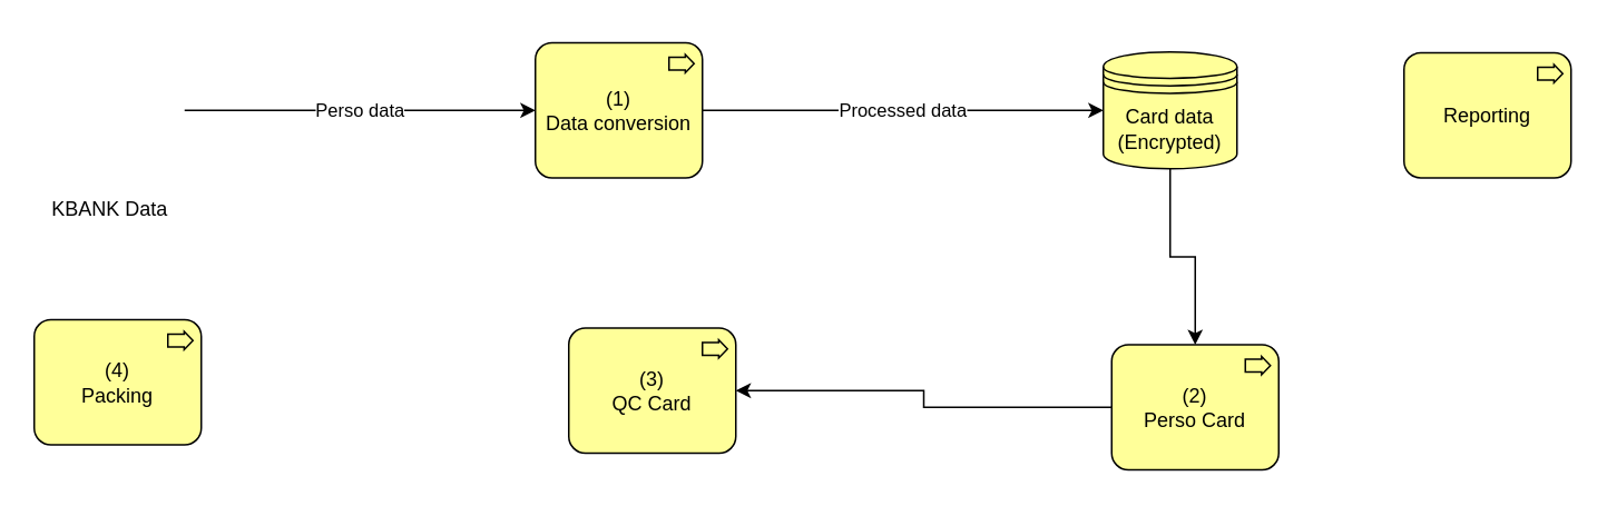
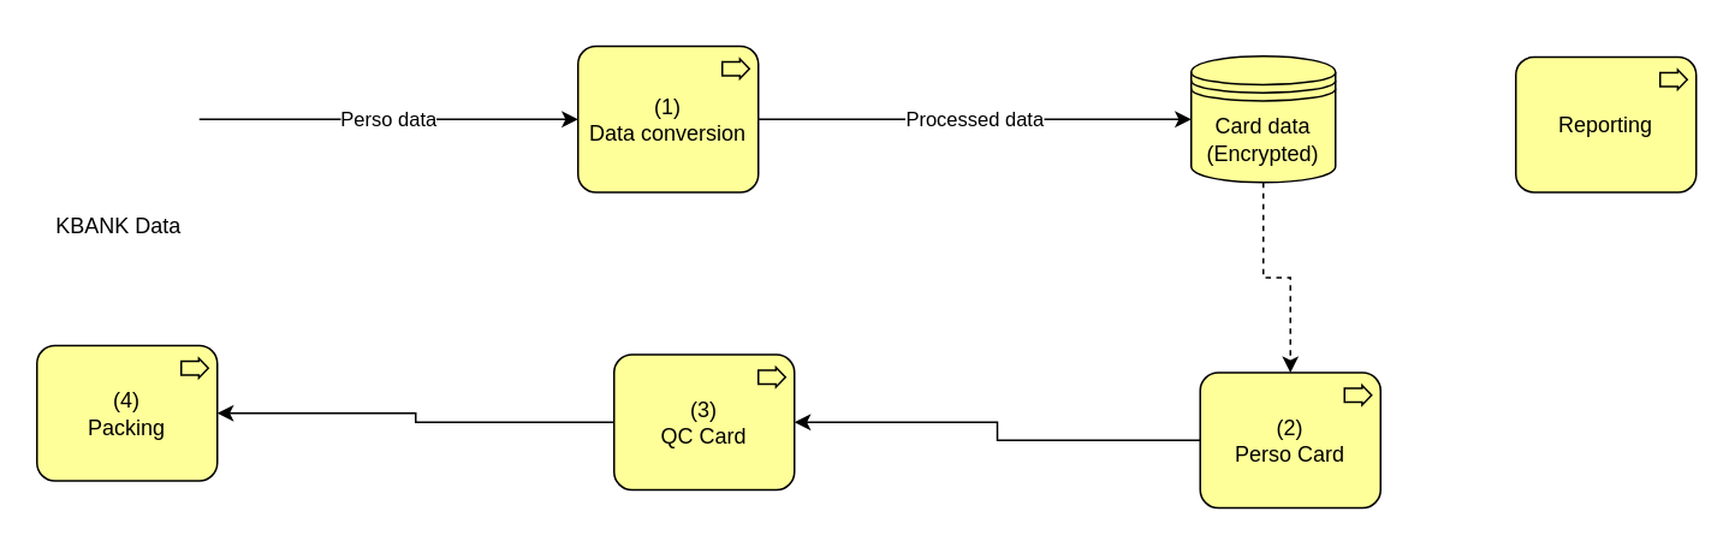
  <mxCell id="0" />
  <mxCell id="1" parent="0" />
  <mxCell id="2" value="Perso data" style="edgeStyle=orthogonalEdgeStyle;rounded=0;orthogonalLoop=1;jettySize=auto;html=1;entryX=0;entryY=0.5;entryDx=0;entryDy=0;entryPerimeter=0;" edge="1" parent="1" source="3" target="5"><mxGeometry relative="1" as="geometry" /></mxCell>
  <mxCell id="3" value="KBANK Data" style="shape=image;html=1;verticalAlign=top;verticalLabelPosition=bottom;labelBackgroundColor=#ffffff;imageAspect=0;aspect=fixed;image=https://cdn2.iconfinder.com/data/icons/whcompare-servers-web-hosting/50/sftp-128.png" vertex="1" parent="1"><mxGeometry x="20" y="20.5" width="90" height="90" as="geometry" /></mxCell>
  <mxCell id="4" value="Processed data" style="edgeStyle=orthogonalEdgeStyle;rounded=0;orthogonalLoop=1;jettySize=auto;html=1;entryX=0;entryY=0.5;entryDx=0;entryDy=0;" edge="1" parent="1" source="5" target="13"><mxGeometry relative="1" as="geometry" /></mxCell>
  <mxCell id="5" value="&lt;div&gt;(1)&lt;/div&gt;&lt;div&gt;Data conversion&lt;/div&gt;" style="html=1;outlineConnect=0;whiteSpace=wrap;fillColor=#ffff99;shape=mxgraph.archimate.business;busType=process" vertex="1" parent="1"><mxGeometry x="320" y="25" width="100" height="81" as="geometry" /></mxCell>
  <mxCell id="6" value="Reporting" style="html=1;outlineConnect=0;whiteSpace=wrap;fillColor=#ffff99;shape=mxgraph.archimate.business;busType=process" vertex="1" parent="1"><mxGeometry x="840" y="31" width="100" height="75" as="geometry" /></mxCell>
  <mxCell id="7" style="edgeStyle=orthogonalEdgeStyle;rounded=0;orthogonalLoop=1;jettySize=auto;html=1;" edge="1" parent="1" source="8" target="10"><mxGeometry relative="1" as="geometry" /></mxCell>
  <mxCell id="8" value="&lt;div&gt;(2)&lt;/div&gt;&lt;div&gt;Perso Card&lt;/div&gt;" style="html=1;outlineConnect=0;whiteSpace=wrap;fillColor=#ffff99;shape=mxgraph.archimate.business;busType=process" vertex="1" parent="1"><mxGeometry x="665" y="206" width="100" height="75" as="geometry" /></mxCell>
+ <mxCell id="9" style="edgeStyle=orthogonalEdgeStyle;rounded=0;orthogonalLoop=1;jettySize=auto;html=1;entryX=1;entryY=0.5;entryDx=0;entryDy=0;entryPerimeter=0;" edge="1" parent="1" source="10" target="11"><mxGeometry relative="1" as="geometry" /></mxCell>
  <mxCell id="10" value="&lt;div&gt;(3)&lt;/div&gt;&lt;div&gt;QC Card&lt;/div&gt;" style="html=1;outlineConnect=0;whiteSpace=wrap;fillColor=#ffff99;shape=mxgraph.archimate.business;busType=process" vertex="1" parent="1"><mxGeometry x="340" y="196" width="100" height="75" as="geometry" /></mxCell>
  <mxCell id="11" value="&lt;div&gt;(4)&lt;/div&gt;&lt;div&gt;Packing&lt;/div&gt;" style="html=1;outlineConnect=0;whiteSpace=wrap;fillColor=#ffff99;shape=mxgraph.archimate.business;busType=process" vertex="1" parent="1"><mxGeometry x="20" y="191" width="100" height="75" as="geometry" /></mxCell>
- <mxCell id="12" style="edgeStyle=orthogonalEdgeStyle;rounded=0;orthogonalLoop=1;jettySize=auto;html=1;" edge="1" parent="1" source="13" target="8"><mxGeometry relative="1" as="geometry" /></mxCell>
+ <mxCell id="12" style="edgeStyle=orthogonalEdgeStyle;rounded=0;orthogonalLoop=1;jettySize=auto;html=1;dashed=1;" edge="1" parent="1" source="13" target="8"><mxGeometry relative="1" as="geometry" /></mxCell>
  <mxCell id="13" value="&lt;div&gt;Card data&lt;/div&gt;&lt;div&gt;(Encrypted)&lt;br&gt;&lt;/div&gt;" style="shape=datastore;whiteSpace=wrap;html=1;fillColor=#FFFF99;" vertex="1" parent="1"><mxGeometry x="660" y="30.5" width="80" height="70" as="geometry" /></mxCell>
